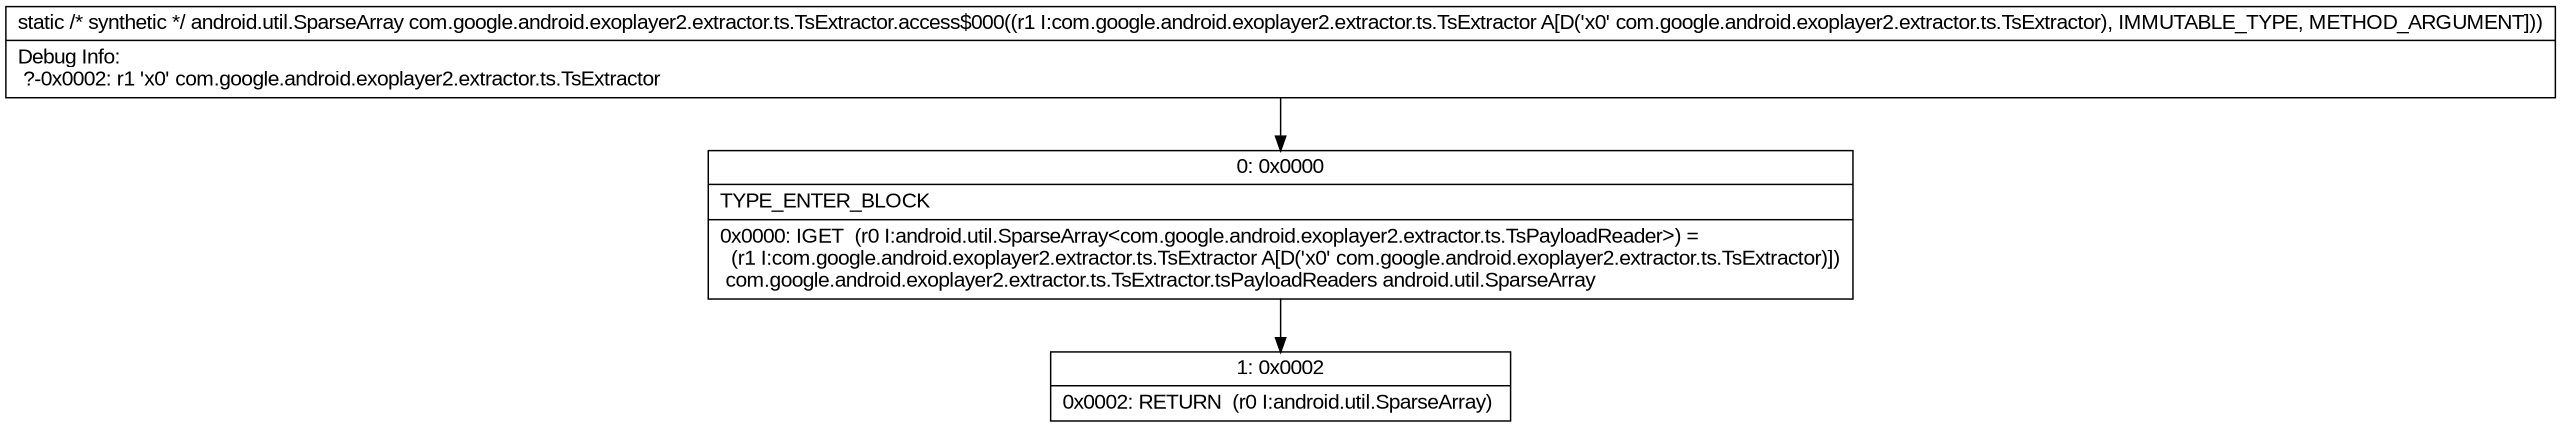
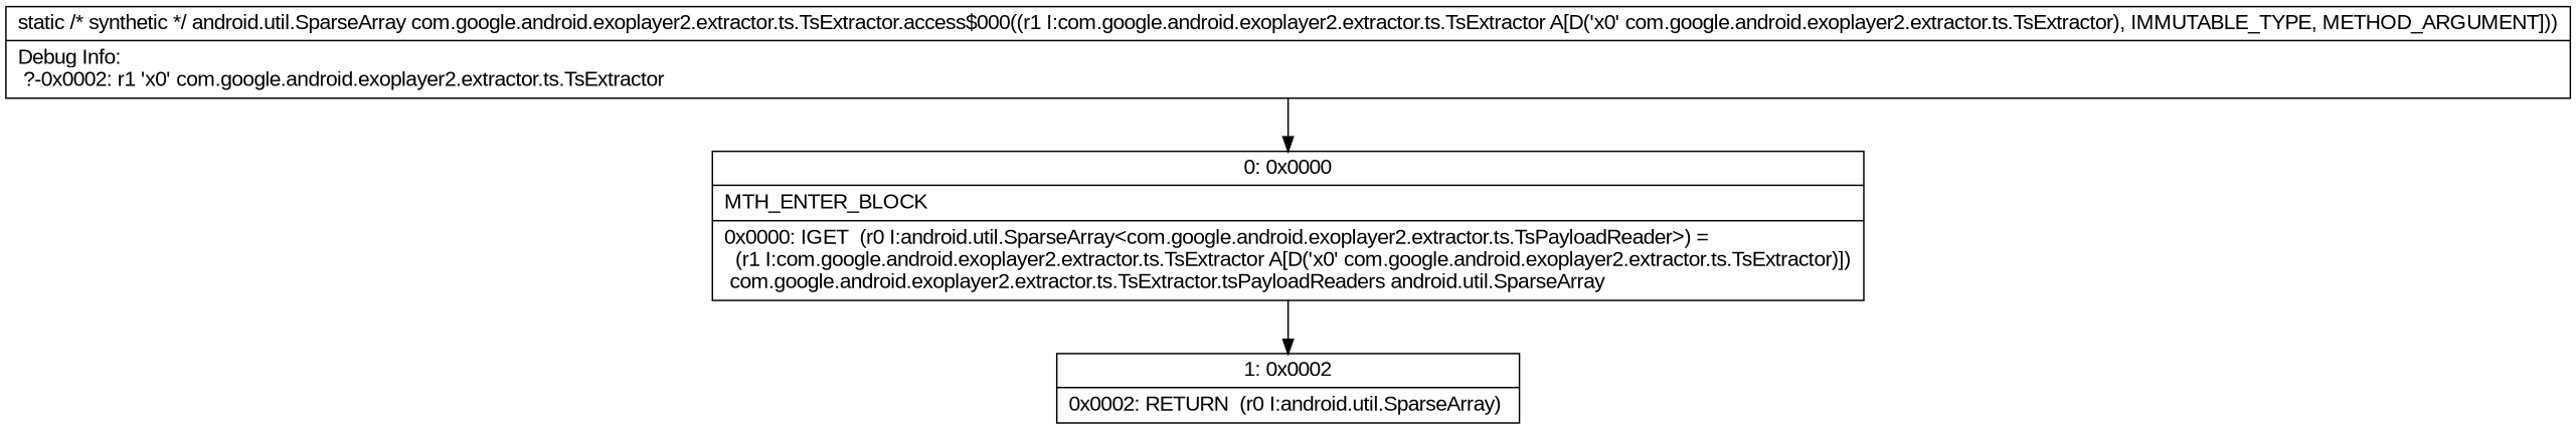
  digraph {
    fontname="Liberation Sans"
    node [shape=record fontname="Liberation Sans"]
    edge [fontname="Liberation Sans"]
-   n1 [label="{0\:\ 0x0000|TYPE_ENTER_BLOCK\l|0x0000: IGET  (r0 I:android.util.SparseArray\<com.google.android.exoplayer2.extractor.ts.TsPayloadReader\>) = \l  (r1 I:com.google.android.exoplayer2.extractor.ts.TsExtractor A[D('x0' com.google.android.exoplayer2.extractor.ts.TsExtractor)])\l com.google.android.exoplayer2.extractor.ts.TsExtractor.tsPayloadReaders android.util.SparseArray \l}"]
+   n1 [label="{0\:\ 0x0000|MTH_ENTER_BLOCK\l|0x0000: IGET  (r0 I:android.util.SparseArray\<com.google.android.exoplayer2.extractor.ts.TsPayloadReader\>) = \l  (r1 I:com.google.android.exoplayer2.extractor.ts.TsExtractor A[D('x0' com.google.android.exoplayer2.extractor.ts.TsExtractor)])\l com.google.android.exoplayer2.extractor.ts.TsExtractor.tsPayloadReaders android.util.SparseArray \l}"]
    n2 [label="{1\:\ 0x0002|0x0002: RETURN  (r0 I:android.util.SparseArray) \l}"]
    n3 [label="{static \/* synthetic *\/ android.util.SparseArray com.google.android.exoplayer2.extractor.ts.TsExtractor.access$000((r1 I:com.google.android.exoplayer2.extractor.ts.TsExtractor A[D('x0' com.google.android.exoplayer2.extractor.ts.TsExtractor), IMMUTABLE_TYPE, METHOD_ARGUMENT]))  | Debug Info:\l  ?\-0x0002: r1 'x0' com.google.android.exoplayer2.extractor.ts.TsExtractor\l}"]
    n1 -> n2
    n3 -> n1
  }
